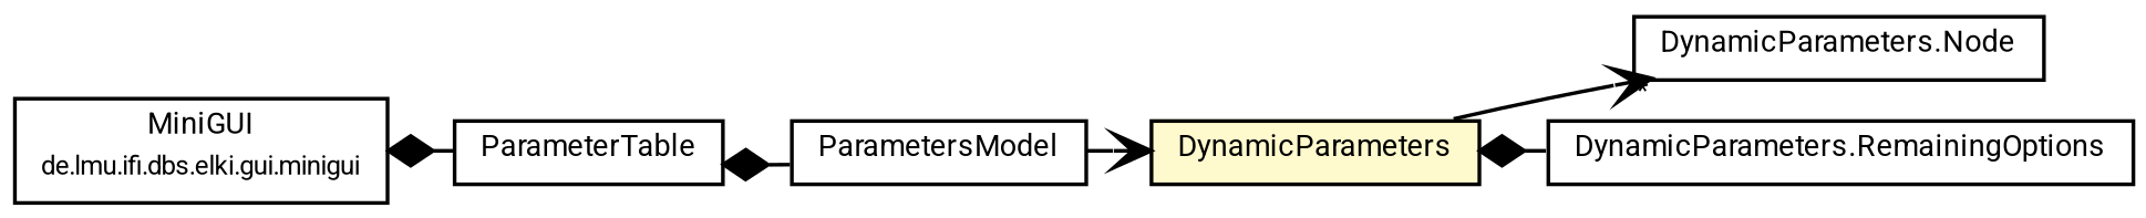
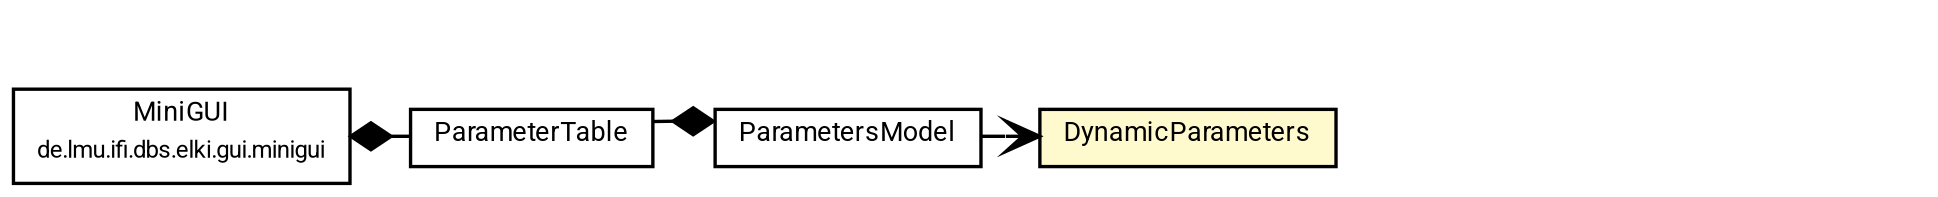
  digraph {
    fontname=Inter
    nodesep=0.15
    rankdir=LR
    ranksep=0.25
    node [fontcolor=black fontname=Inter fontsize=8 margin=0 shape=plaintext]
    edge [arrowhead=none arrowtail=diamond color=black dir=back fontname=Inter fontsize=7 labelfontname=Roboto labelfontsize=7 weight=6]
    n1 [height=0 label=<<table title="de.lmu.ifi.dbs.elki.gui.minigui.MiniGUI" border="0" cellborder="1" cellspacing="0" cellpadding="2" href="../minigui/MiniGUI.html" target="_parent"> 		<tr><td><table border="0" cellspacing="0" cellpadding="1"> 		<tr><td align="center" balign="center"> <font face="Roboto">MiniGUI</font> </td></tr> 		<tr><td align="center" balign="center"> <font face="Roboto" point-size="7.0">de.lmu.ifi.dbs.elki.gui.minigui</font> </td></tr> 		</table></td></tr> 		</table>> width=0]
    n2 [height=0 label=<<table title="de.lmu.ifi.dbs.elki.gui.util.ParameterTable" border="0" cellborder="1" cellspacing="0" cellpadding="2" href="ParameterTable.html" target="_parent"> 		<tr><td><table border="0" cellspacing="0" cellpadding="1"> 		<tr><td align="center" balign="center"> <font face="Roboto">ParameterTable</font> </td></tr> 		</table></td></tr> 		</table>> width=0]
    n3 [height=0 label=<<table title="de.lmu.ifi.dbs.elki.gui.util.DynamicParameters" border="0" cellborder="1" cellspacing="0" cellpadding="2" bgcolor="lemonChiffon" href="DynamicParameters.html" target="_parent"> 		<tr><td><table border="0" cellspacing="0" cellpadding="1"> 		<tr><td align="center" balign="center"> <font face="Roboto">DynamicParameters</font> </td></tr> 		</table></td></tr> 		</table>> width=0]
-   n4 [height=0 label=<<table title="de.lmu.ifi.dbs.elki.gui.util.DynamicParameters.Node" border="0" cellborder="1" cellspacing="0" cellpadding="2" href="DynamicParameters.Node.html" target="_parent"> 		<tr><td><table border="0" cellspacing="0" cellpadding="1"> 		<tr><td align="center" balign="center"> <font face="Roboto">DynamicParameters.Node</font> </td></tr> 		</table></td></tr> 		</table>> width=0]
-   n5 [height=0 label=<<table title="de.lmu.ifi.dbs.elki.gui.util.DynamicParameters.RemainingOptions" border="0" cellborder="1" cellspacing="0" cellpadding="2" href="DynamicParameters.RemainingOptions.html" target="_parent"> 		<tr><td><table border="0" cellspacing="0" cellpadding="1"> 		<tr><td align="center" balign="center"> <font face="Roboto">DynamicParameters.RemainingOptions</font> </td></tr> 		</table></td></tr> 		</table>> width=0]
    n6 [height=0 label=<<table title="de.lmu.ifi.dbs.elki.gui.util.ParametersModel" border="0" cellborder="1" cellspacing="0" cellpadding="2" href="ParametersModel.html" target="_parent"> 		<tr><td><table border="0" cellspacing="0" cellpadding="1"> 		<tr><td align="center" balign="center"> <font face="Roboto">ParametersModel</font> </td></tr> 		</table></td></tr> 		</table>> width=0]
    n1 -> n2
-   n2 -> n6
-   n3 -> n4 [arrowhead=open headlabel="*" weight=1 arrowtail="" dir=""]
-   n3 -> n5
+   n6 -> n2
    n6 -> n3 [arrowhead=open weight=1 arrowtail="" dir=""]
  }
